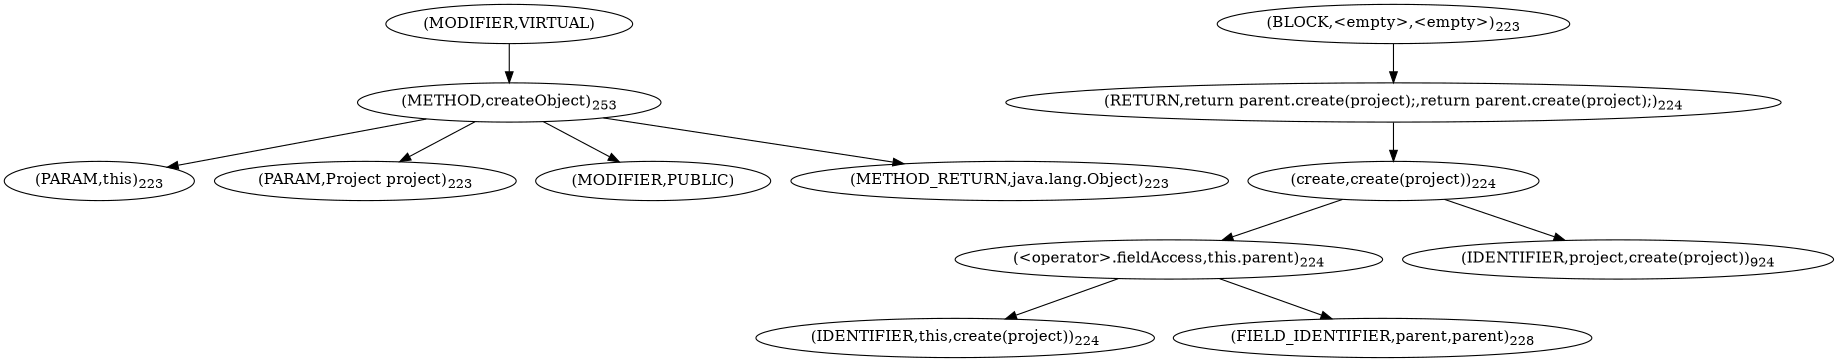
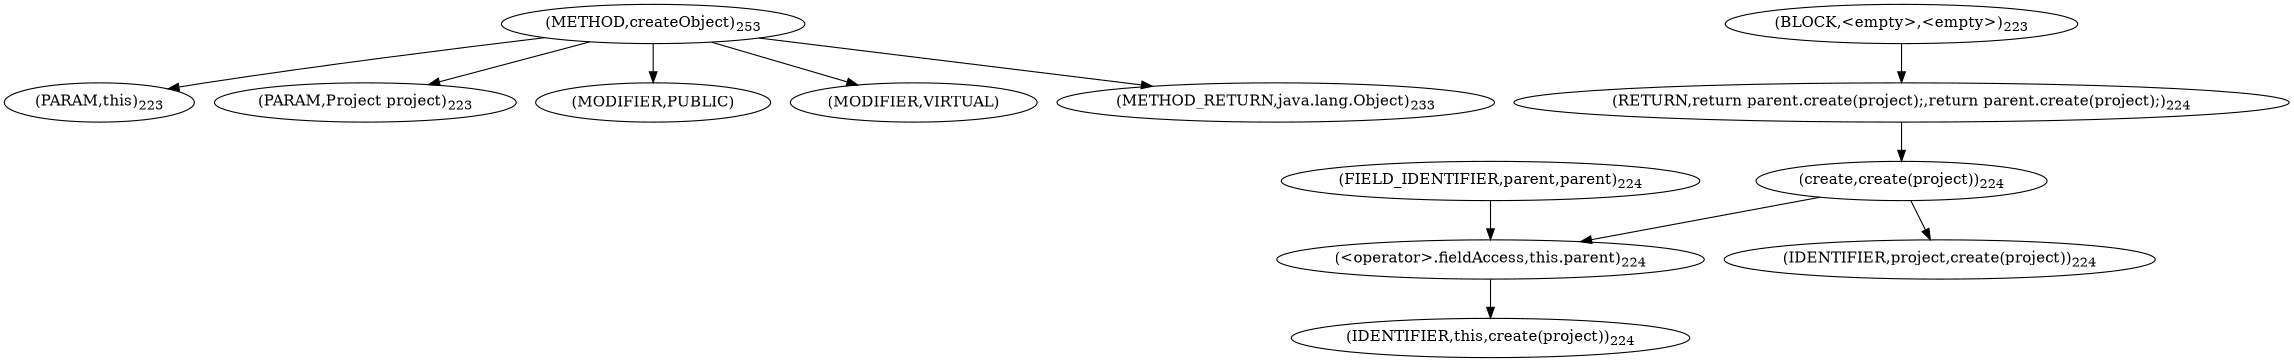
  digraph {
    n1 [label=<(METHOD,createObject)<SUB>253</SUB>>]
    n2 [label=<(PARAM,this)<SUB>223</SUB>>]
    n3 [label=<(PARAM,Project project)<SUB>223</SUB>>]
    n4 [label=<(MODIFIER,PUBLIC)>]
    n5 [label=<(MODIFIER,VIRTUAL)>]
-   n6 [label=<(METHOD_RETURN,java.lang.Object)<SUB>223</SUB>>]
+   n6 [label=<(METHOD_RETURN,java.lang.Object)<SUB>233</SUB>>]
    n7 [label=<(BLOCK,&lt;empty&gt;,&lt;empty&gt;)<SUB>223</SUB>>]
    n8 [label=<(RETURN,return parent.create(project);,return parent.create(project);)<SUB>224</SUB>>]
    n9 [label=<(create,create(project))<SUB>224</SUB>>]
    n10 [label=<(&lt;operator&gt;.fieldAccess,this.parent)<SUB>224</SUB>>]
-   n11 [label=<(IDENTIFIER,project,create(project))<SUB>924</SUB>>]
+   n11 [label=<(IDENTIFIER,project,create(project))<SUB>224</SUB>>]
    n12 [label=<(IDENTIFIER,this,create(project))<SUB>224</SUB>>]
-   n13 [label=<(FIELD_IDENTIFIER,parent,parent)<SUB>228</SUB>>]
+   n13 [label=<(FIELD_IDENTIFIER,parent,parent)<SUB>224</SUB>>]
    n1 -> n2
    n1 -> n3
    n1 -> n4
-   n5 -> n1
+   n1 -> n5
    n1 -> n6
    n7 -> n8
    n8 -> n9
    n9 -> n10
    n9 -> n11
    n10 -> n12
-   n10 -> n13
+   n13 -> n10
  }
